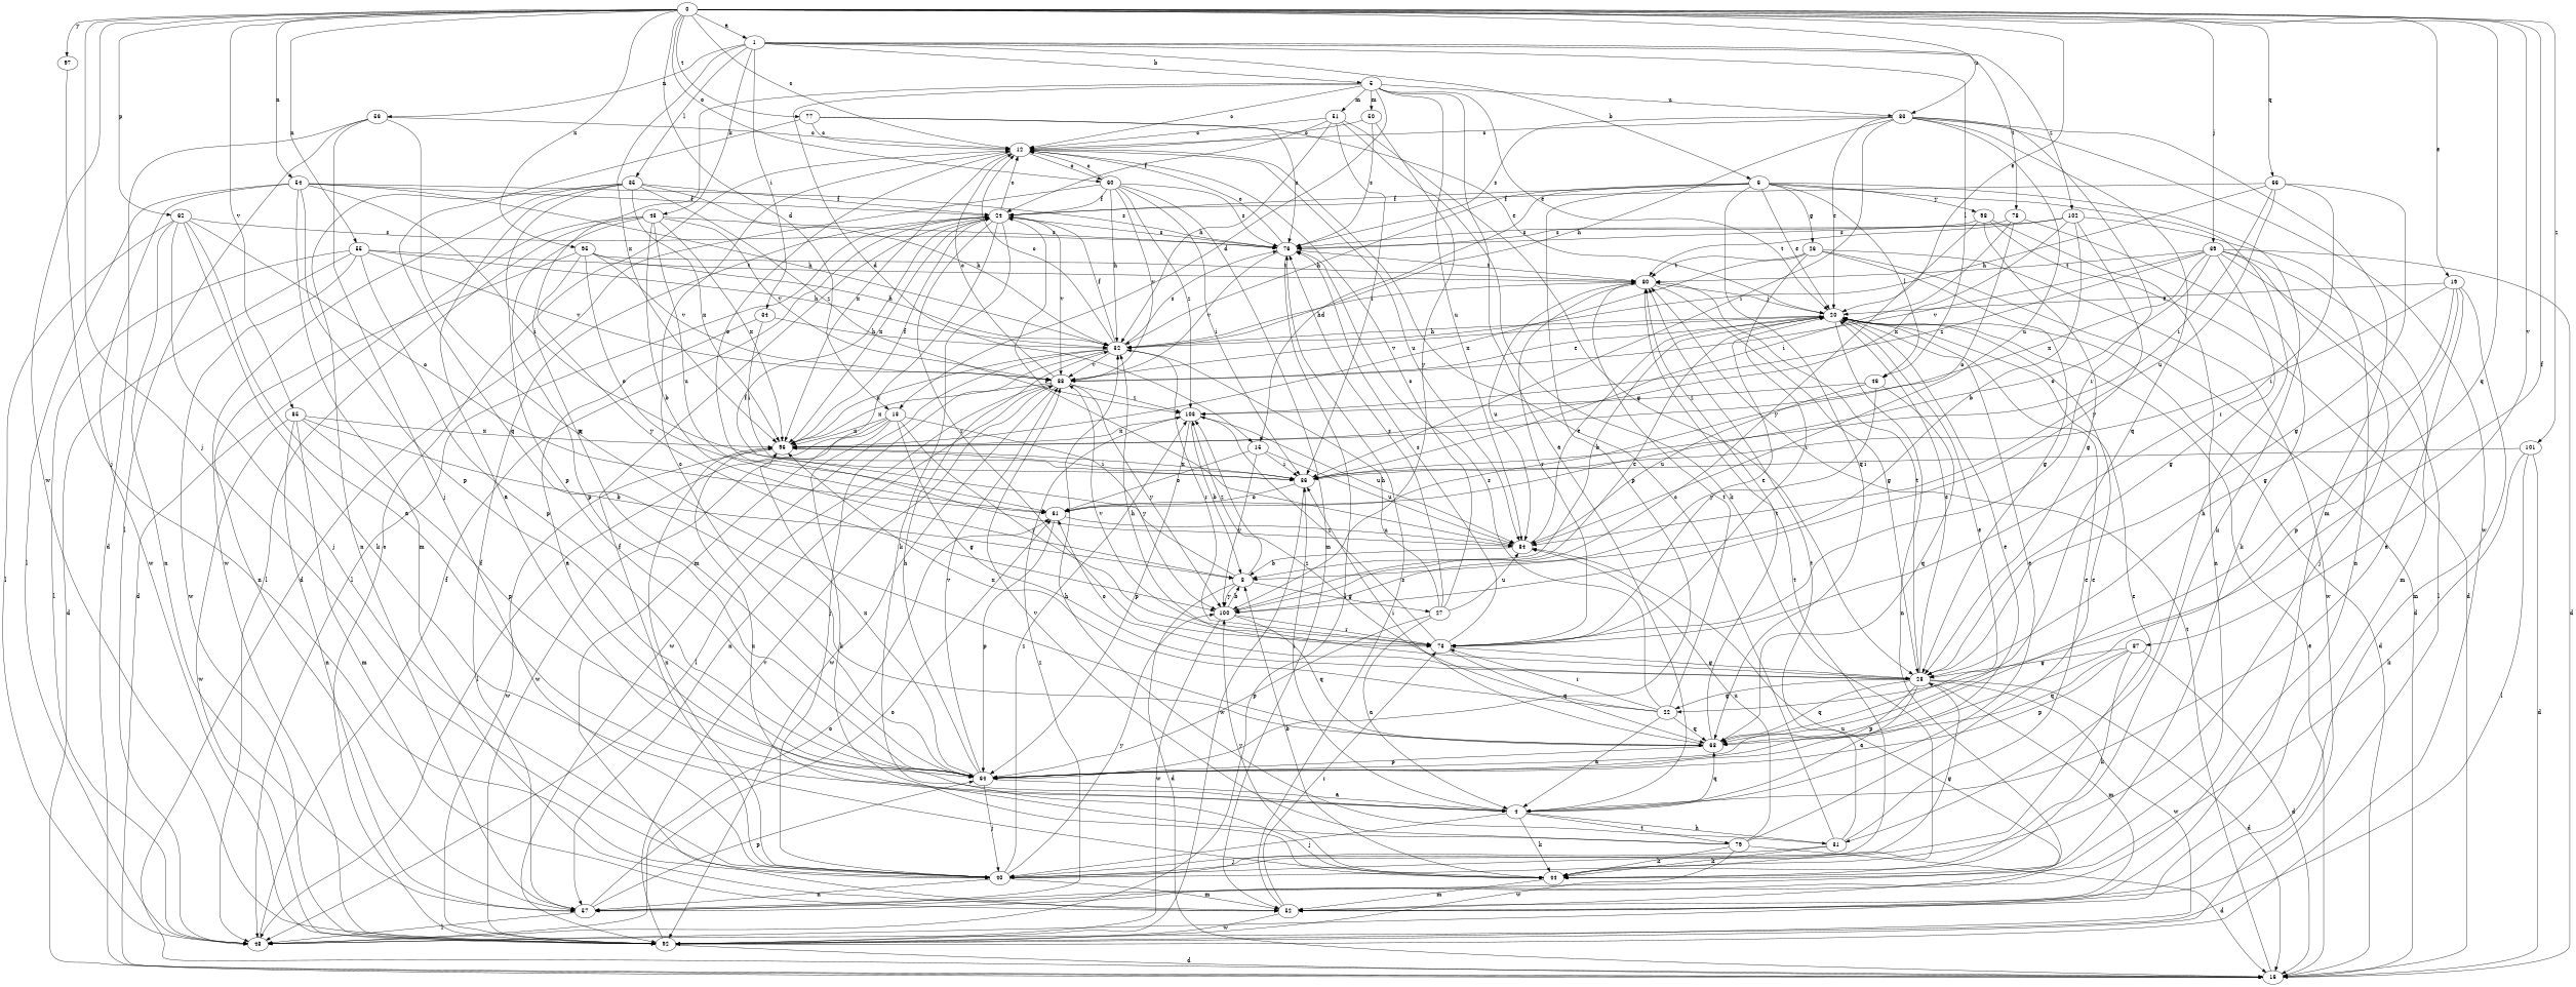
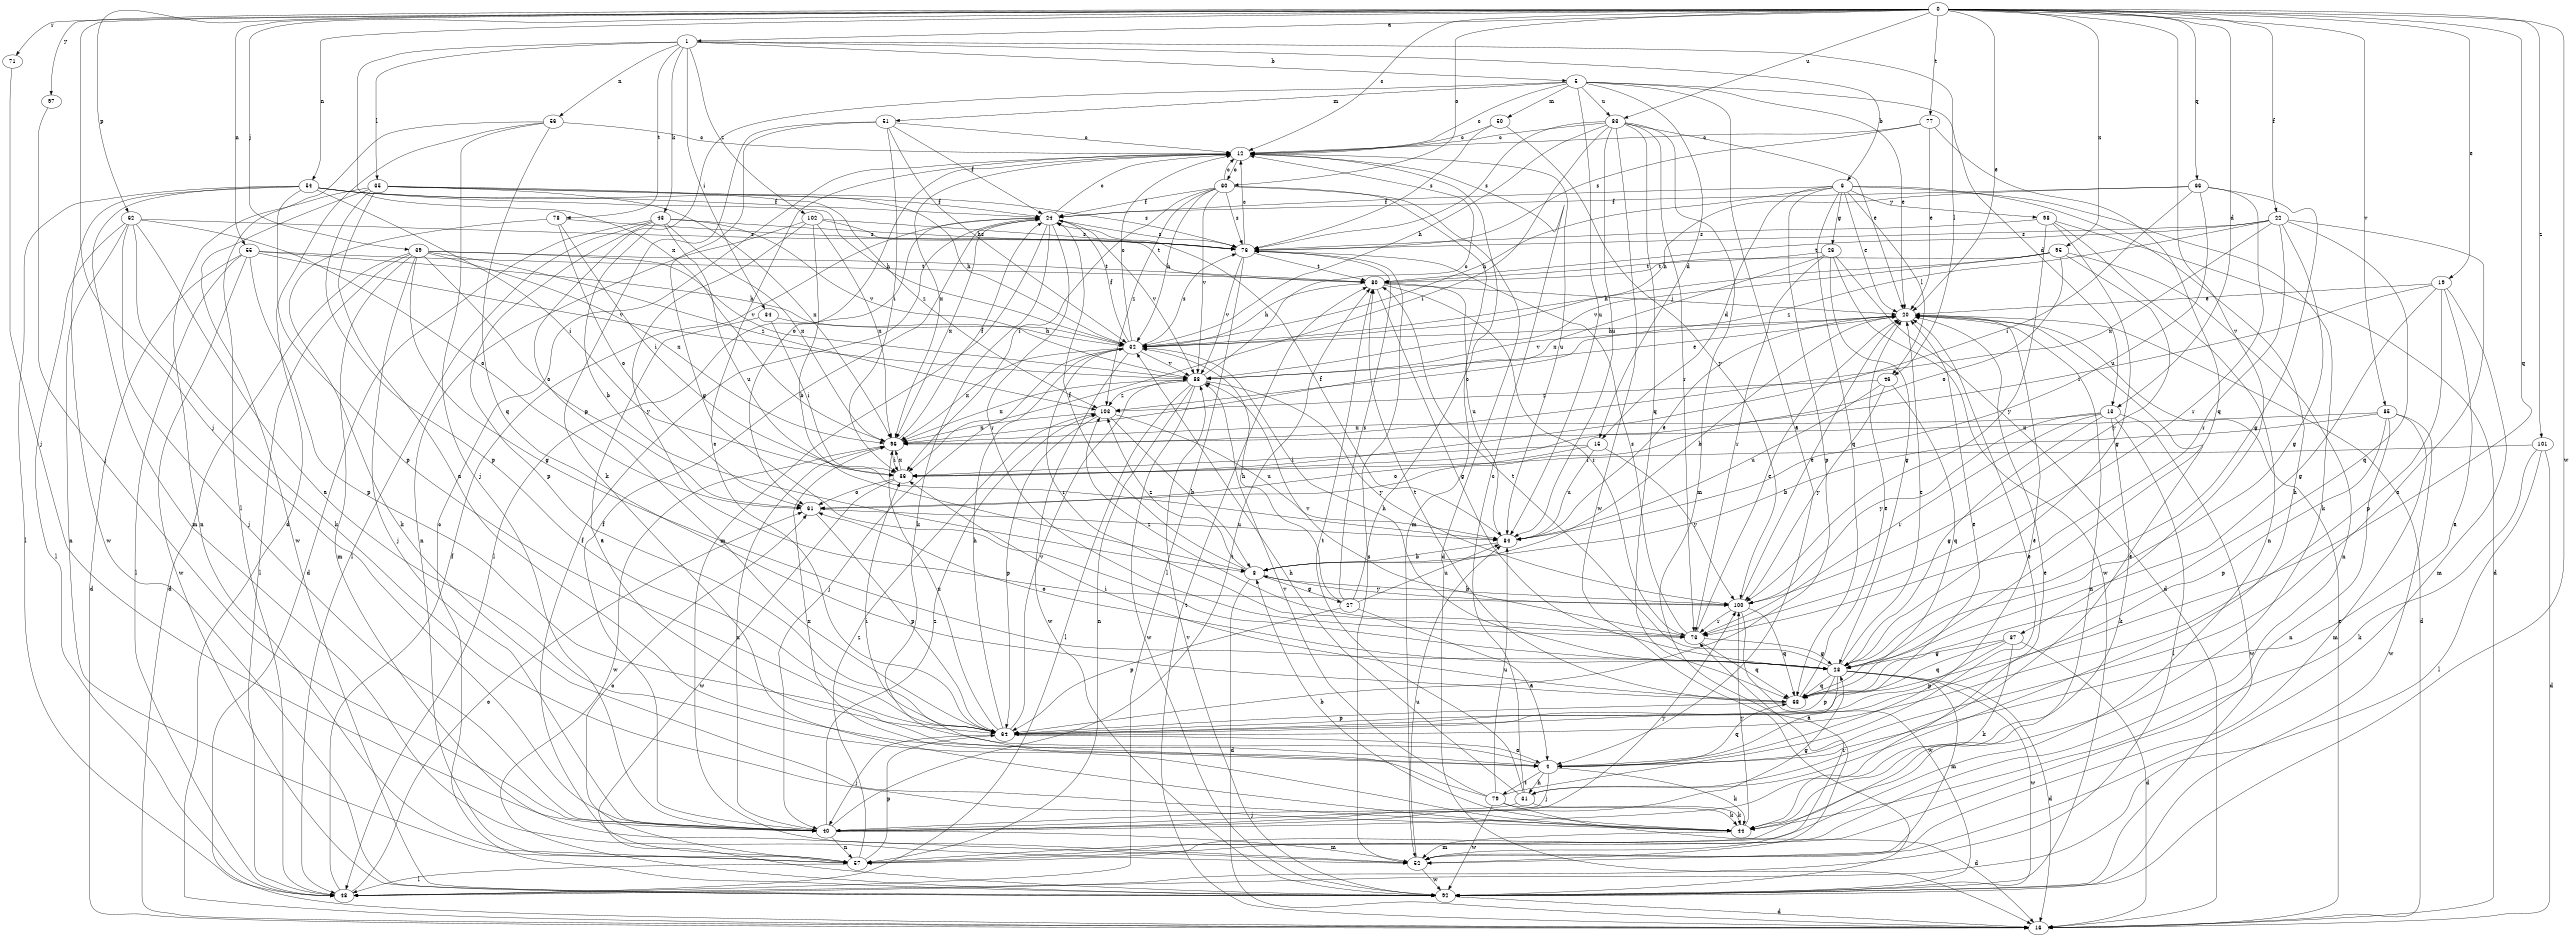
  strict digraph {
    0
    1
    12
    13
    19
    20
    22
    39
    40
    54
    55
    60
    62
    66
    68
+   71
    77
    83
    85
    87
    92
    95
    97
    101
    5
    6
    34
    43
    n29 [label=35]
    46
    56
    78
    96
    102
    84
    61
    44
    100
    28
    48
    73
    4
    36
    64
    52
    32
    8
    16
    57
    88
    103
    80
    76
    24
    15
    50
    51
    31
    26
    98
    79
    27
    0 -> 1 [label=a]
    0 -> 12 [label=c]
    0 -> 13 [label=d]
    0 -> 19 [label=e]
    0 -> 20 [label=e]
    0 -> 22 [label=f]
    0 -> 39 [label=j]
    0 -> 40 [label=j]
    0 -> 54 [label=n]
    0 -> 55 [label=n]
    0 -> 60 [label=o]
    0 -> 62 [label=p]
    0 -> 66 [label=q]
    0 -> 68 [label=q]
+   0 -> 71 [label=r]
    0 -> 77 [label=t]
    0 -> 83 [label=u]
    0 -> 85 [label=v]
    0 -> 87 [label=v]
    0 -> 92 [label=w]
    0 -> 95 [label=x]
    0 -> 97 [label=y]
    0 -> 101 [label=z]
    1 -> 5 [label=b]
    1 -> 6 [label=b]
    1 -> 34 [label=i]
    1 -> 43 [label=k]
    1 -> n29 [label=l]
    1 -> 46 [label=l]
    1 -> 56 [label=n]
    1 -> 78 [label=t]
    1 -> 96 [label=x]
    1 -> 102 [label=z]
    12 -> 60 [label=o]
    12 -> 96 [label=x]
    12 -> 84 [label=u]
    12 -> 61 [label=o]
    13 -> 92 [label=w]
    13 -> 96 [label=x]
    13 -> 44 [label=k]
    13 -> 100 [label=y]
    13 -> 28 [label=g]
    13 -> 48 [label=l]
    13 -> 73 [label=r]
    19 -> 20 [label=e]
    19 -> 28 [label=g]
    19 -> 4 [label=a]
    19 -> 36 [label=i]
    19 -> 64 [label=p]
    19 -> 52 [label=m]
    20 -> 32 [label=h]
    20 -> 8 [label=b]
    20 -> 16 [label=d]
    20 -> 57 [label=n]
    20 -> 88 [label=v]
    22 -> 68 [label=q]
    22 -> 96 [label=x]
-   28 -> 22 [label=g]
+   22 -> 28 [label=g]
    22 -> 73 [label=r]
    22 -> 4 [label=a]
    22 -> 103 [label=z]
    22 -> 80 [label=t]
    22 -> 76 [label=s]
    39 -> 40 [label=j]
    39 -> 96 [label=x]
    39 -> 61 [label=o]
    39 -> 28 [label=g]
    39 -> 48 [label=l]
    39 -> 52 [label=m]
    39 -> 16 [label=d]
    39 -> 88 [label=v]
    39 -> 103 [label=z]
    39 -> 80 [label=t]
    40 -> 20 [label=e]
    40 -> 96 [label=x]
    40 -> 100 [label=y]
    40 -> 28 [label=g]
    40 -> 52 [label=m]
    40 -> 57 [label=n]
    40 -> 103 [label=z]
    40 -> 80 [label=t]
    40 -> 24 [label=f]
    54 -> 92 [label=w]
    54 -> 48 [label=l]
    54 -> 36 [label=i]
    54 -> 64 [label=p]
    54 -> 52 [label=m]
    54 -> 32 [label=h]
    54 -> 76 [label=s]
    54 -> 24 [label=f]
    55 -> 92 [label=w]
    55 -> 48 [label=l]
    55 -> 64 [label=p]
    55 -> 32 [label=h]
    55 -> 16 [label=d]
    55 -> 88 [label=v]
    55 -> 80 [label=t]
    60 -> 12 [label=c]
    60 -> 36 [label=i]
    60 -> 52 [label=m]
    60 -> 32 [label=h]
    60 -> 16 [label=d]
    60 -> 88 [label=v]
    60 -> 103 [label=z]
    60 -> 76 [label=s]
    60 -> 24 [label=f]
    62 -> 40 [label=j]
    62 -> 61 [label=o]
    62 -> 44 [label=k]
    62 -> 48 [label=l]
    62 -> 4 [label=a]
    62 -> 57 [label=n]
    62 -> 76 [label=s]
    66 -> 84 [label=u]
    66 -> 28 [label=g]
    66 -> 73 [label=r]
    66 -> 36 [label=i]
    66 -> 32 [label=h]
    66 -> 24 [label=f]
    68 -> 20 [label=e]
    68 -> 36 [label=i]
    68 -> 64 [label=p]
    68 -> 80 [label=t]
+   71 -> 40 [label=j]
    77 -> 12 [label=c]
    77 -> 20 [label=e]
    77 -> 68 [label=q]
    77 -> 76 [label=s]
    83 -> 12 [label=c]
    83 -> 20 [label=e]
    83 -> 68 [label=q]
    83 -> 92 [label=w]
    83 -> 84 [label=u]
    83 -> 73 [label=r]
    83 -> 36 [label=i]
    83 -> 52 [label=m]
    83 -> 32 [label=h]
    83 -> 76 [label=s]
    85 -> 92 [label=w]
    85 -> 96 [label=x]
    85 -> 64 [label=p]
    85 -> 52 [label=m]
    85 -> 8 [label=b]
    85 -> 57 [label=n]
    87 -> 68 [label=q]
    87 -> 44 [label=k]
    87 -> 28 [label=g]
    87 -> 64 [label=p]
    87 -> 16 [label=d]
    92 -> 12 [label=c]
    92 -> 16 [label=d]
    92 -> 88 [label=v]
    95 -> 61 [label=o]
    95 -> 100 [label=y]
    95 -> 32 [label=h]
    95 -> 57 [label=n]
    95 -> 88 [label=v]
    95 -> 80 [label=t]
    97 -> 40 [label=j]
    101 -> 44 [label=k]
    101 -> 48 [label=l]
    101 -> 36 [label=i]
    101 -> 16 [label=d]
    5 -> 12 [label=c]
    5 -> 13 [label=d]
    5 -> 20 [label=e]
    5 -> 83 [label=u]
    5 -> 84 [label=u]
    5 -> 4 [label=a]
    5 -> 64 [label=p]
    5 -> 15 [label=d]
    5 -> 50 [label=m]
    5 -> 51 [label=m]
    6 -> 20 [label=e]
    6 -> 68 [label=q]
    6 -> 46 [label=l]
    6 -> 44 [label=k]
    6 -> 64 [label=p]
    6 -> 32 [label=h]
    6 -> 24 [label=f]
    6 -> 15 [label=d]
    6 -> 31 [label=h]
    6 -> 26 [label=g]
    6 -> 98 [label=y]
    34 -> 4 [label=a]
    34 -> 36 [label=i]
    34 -> 32 [label=h]
    43 -> 96 [label=x]
    43 -> 84 [label=u]
    43 -> 48 [label=l]
    43 -> 64 [label=p]
    43 -> 8 [label=b]
    43 -> 16 [label=d]
    43 -> 88 [label=v]
    43 -> 76 [label=s]
    n29 -> 92 [label=w]
    n29 -> 96 [label=x]
    n29 -> 4 [label=a]
    n29 -> 64 [label=p]
    n29 -> 32 [label=h]
    n29 -> 57 [label=n]
    n29 -> 103 [label=z]
    n29 -> 24 [label=f]
    46 -> 68 [label=q]
    46 -> 84 [label=u]
    46 -> 100 [label=y]
    46 -> 103 [label=z]
    56 -> 12 [label=c]
    56 -> 40 [label=j]
    56 -> 68 [label=q]
    56 -> 48 [label=l]
    56 -> 16 [label=d]
    78 -> 61 [label=o]
    78 -> 44 [label=k]
    78 -> 36 [label=i]
    78 -> 76 [label=s]
    96 -> 92 [label=w]
    96 -> 36 [label=i]
    96 -> 24 [label=f]
    102 -> 96 [label=x]
    102 -> 100 [label=y]
    102 -> 8 [label=b]
    102 -> 57 [label=n]
    102 -> 80 [label=t]
    102 -> 76 [label=s]
    84 -> 20 [label=e]
    84 -> 8 [label=b]
    84 -> 24 [label=f]
    61 -> 84 [label=u]
    61 -> 64 [label=p]
    44 -> 100 [label=y]
    44 -> 52 [label=m]
    44 -> 8 [label=b]
    100 -> 20 [label=e]
    100 -> 68 [label=q]
    100 -> 92 [label=w]
    100 -> 73 [label=r]
    100 -> 8 [label=b]
    28 -> 20 [label=e]
    28 -> 68 [label=q]
    28 -> 92 [label=w]
    28 -> 61 [label=o]
    28 -> 4 [label=a]
    28 -> 64 [label=p]
    28 -> 52 [label=m]
    28 -> 32 [label=h]
    28 -> 16 [label=d]
    28 -> 80 [label=t]
    48 -> 61 [label=o]
    48 -> 24 [label=f]
    73 -> 20 [label=e]
    73 -> 68 [label=q]
    73 -> 28 [label=g]
    73 -> 88 [label=v]
    73 -> 103 [label=z]
    73 -> 76 [label=s]
    4 -> 20 [label=e]
    4 -> 40 [label=j]
    4 -> 68 [label=q]
    4 -> 44 [label=k]
    4 -> 36 [label=i]
    4 -> 31 [label=h]
    4 -> 79 [label=t]
    36 -> 92 [label=w]
    36 -> 96 [label=x]
    36 -> 61 [label=o]
    64 -> 12 [label=c]
    64 -> 20 [label=e]
    64 -> 40 [label=j]
    64 -> 96 [label=x]
    64 -> 4 [label=a]
    64 -> 32 [label=h]
    64 -> 88 [label=v]
    52 -> 92 [label=w]
    52 -> 84 [label=u]
    52 -> 73 [label=r]
    52 -> 76 [label=s]
    32 -> 12 [label=c]
    32 -> 40 [label=j]
    32 -> 92 [label=w]
    32 -> 96 [label=x]
    32 -> 73 [label=r]
    32 -> 88 [label=v]
    32 -> 76 [label=s]
    32 -> 24 [label=f]
    8 -> 100 [label=y]
    8 -> 16 [label=d]
    8 -> 103 [label=z]
    8 -> 24 [label=f]
    8 -> 27 [label=g]
    16 -> 20 [label=e]
    16 -> 80 [label=t]
    57 -> 61 [label=o]
    57 -> 48 [label=l]
    57 -> 64 [label=p]
    57 -> 103 [label=z]
    57 -> 24 [label=f]
    88 -> 12 [label=c]
    88 -> 20 [label=e]
    88 -> 92 [label=w]
    88 -> 96 [label=x]
    88 -> 100 [label=y]
    88 -> 48 [label=l]
    88 -> 57 [label=n]
    88 -> 103 [label=z]
    103 -> 96 [label=x]
    103 -> 84 [label=u]
    103 -> 64 [label=p]
    103 -> 8 [label=b]
    80 -> 20 [label=j]
    80 -> 84 [label=u]
    80 -> 28 [label=g]
    80 -> 73 [label=r]
    80 -> 32 [label=h]
    76 -> 12 [label=c]
    76 -> 48 [label=l]
    76 -> 88 [label=v]
    76 -> 80 [label=t]
    24 -> 12 [label=c]
    24 -> 96 [label=x]
    24 -> 44 [label=k]
    24 -> 48 [label=l]
    24 -> 73 [label=r]
    24 -> 52 [label=m]
    24 -> 88 [label=v]
    24 -> 76 [label=s]
    15 -> 84 [label=u]
    15 -> 61 [label=o]
    15 -> 100 [label=y]
    15 -> 36 [label=i]
    50 -> 12 [label=c]
    50 -> 100 [label=y]
    50 -> 76 [label=s]
    51 -> 12 [label=c]
    51 -> 44 [label=k]
    51 -> 28 [label=g]
    51 -> 36 [label=i]
    51 -> 32 [label=h]
    51 -> 24 [label=f]
    31 -> 12 [label=c]
    31 -> 20 [label=e]
    31 -> 40 [label=j]
    31 -> 44 [label=k]
    31 -> 32 [label=h]
    31 -> 80 [label=t]
    26 -> 92 [label=w]
    26 -> 96 [label=x]
    26 -> 28 [label=g]
    26 -> 73 [label=r]
    26 -> 16 [label=d]
    26 -> 80 [label=t]
    98 -> 100 [label=y]
    98 -> 28 [label=g]
    98 -> 16 [label=d]
    98 -> 57 [label=n]
    98 -> 76 [label=s]
    79 -> 20 [label=e]
    79 -> 92 [label=w]
    79 -> 96 [label=x]
    79 -> 84 [label=u]
    79 -> 44 [label=k]
    79 -> 16 [label=d]
    79 -> 88 [label=v]
    27 -> 12 [label=c]
    27 -> 84 [label=u]
    27 -> 4 [label=a]
    27 -> 64 [label=p]
    27 -> 32 [label=h]
    27 -> 76 [label=s]
  }
